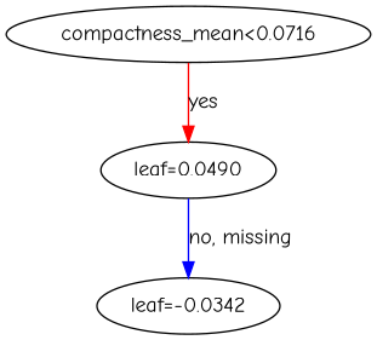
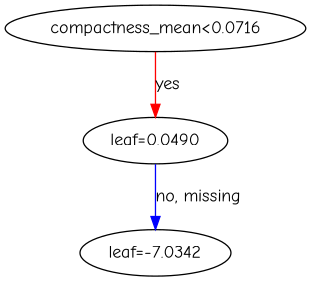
  digraph {
    fontname="Comic Neue"
    rankdir=UD
    node [fontname="Comic Neue"]
    edge [fontname="Comic Neue"]
    n1 [label="compactness_mean<0.0716"]
    n2 [label="leaf=0.0490"]
-   n3 [label="leaf=-0.0342"]
+   n3 [label="leaf=-7.0342"]
    n1 -> n2 [color="#FF0000" label=yes]
    n2 -> n3 [color="#0000FF" label="no, missing"]
  }
